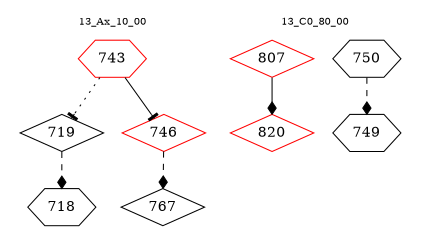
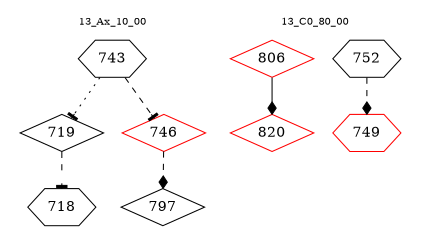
  digraph {
    node [color=black shape=diamond]
    edge [arrowhead=diamond color=black style=dashed]
-   n1 [color=red label=743 shape=hexagon]
+   n1 [label=743 shape=hexagon]
    n2 [label=719]
    n3 [color=red label=746]
    n4 [label=718 shape=hexagon]
-   n5 [label=767]
-   n6 [label=750 shape=hexagon]
-   n7 [color=red label=807]
-   n8 [label=749 shape=hexagon]
+   n5 [label=797]
+   n6 [label=752 shape=hexagon]
+   n7 [color=red label=806]
+   n8 [color=red label=749 shape=hexagon]
    n9 [color=red label=820]
    subgraph cluster_1 {
      color=white
      fontsize=10
      label="13_Ax_10_00"
      n1
      n2
      n3
      n4
      n5
    }
    subgraph cluster_2 {
      color=white
      fontsize=10
      label="13_C0_80_00"
      n6
      n7
      n8
      n9
    }
    n1 -> n2 [arrowhead=tee style=dotted]
-   n1 -> n3 [arrowhead=tee style=solid]
-   n2 -> n4
+   n1 -> n3 [arrowhead=tee]
+   n2 -> n4 [arrowhead=tee]
    n3 -> n5
    n6 -> n8
    n7 -> n9 [style=solid]
  }
